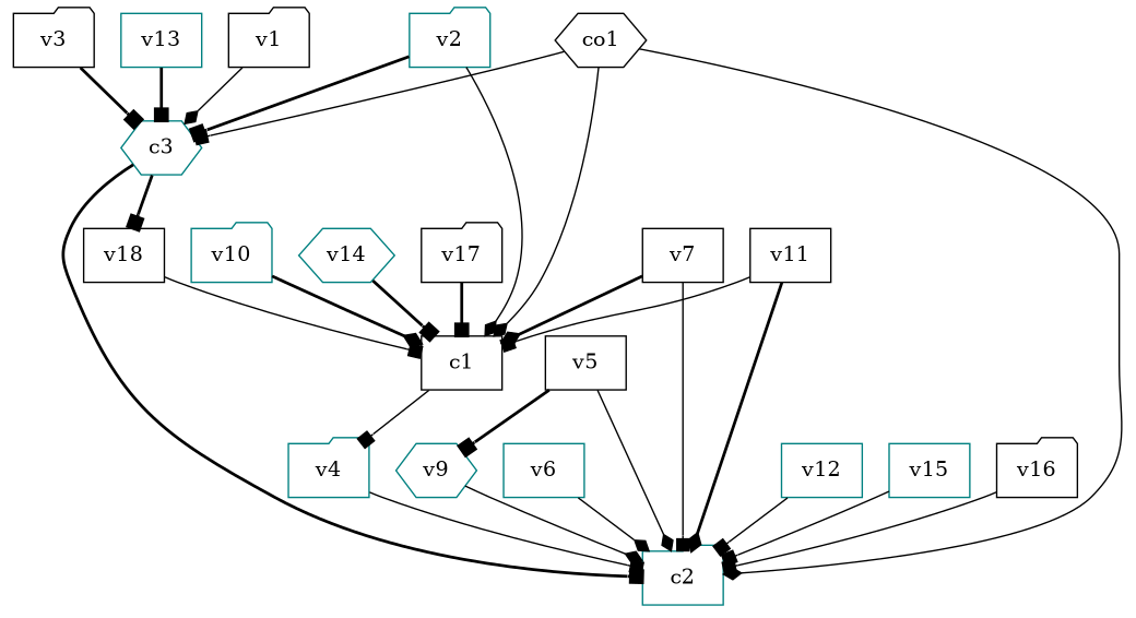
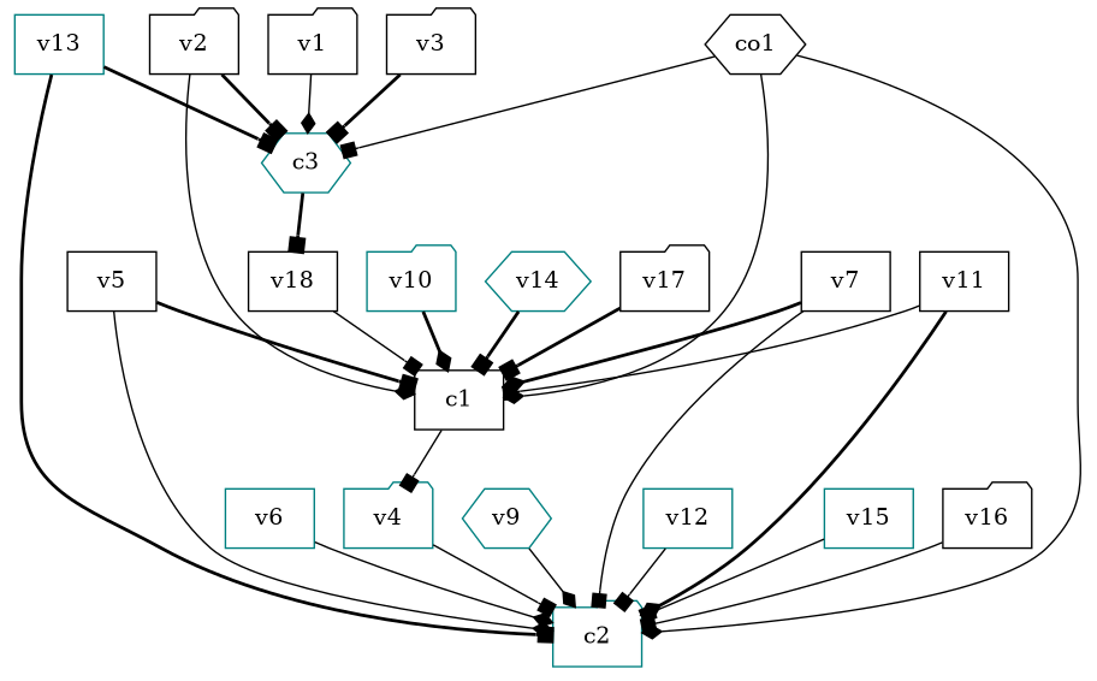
  strict digraph {
    node [color=teal shape=box]
    edge [arrowhead=box style=solid weight=1]
    c1 [color=black]
    v4 [shape=folder]
    c2 [shape=folder]
    c3 [shape=hexagon]
    v18 [color=black]
    v1 [color=black shape=folder]
-   v2 [shape=folder]
+   v2 [color=black shape=folder]
    v3 [color=black shape=folder]
    v5 [color=black]
    v6
    v7 [color=black]
    v9 [shape=hexagon]
    v10 [shape=folder]
    v11 [color=black]
    v12
    v13
    v14 [shape=hexagon]
    v15
    v16 [color=black shape=folder]
    v17 [color=black shape=folder]
    co1 [color=black shape=hexagon]
    c1 -> v4
    v4 -> c2
    c3 -> v18 [style=bold]
    v18 -> c1
    v1 -> c3 [arrowhead=diamond]
    v2 -> c1 [arrowhead=diamond]
    v2 -> c3 [style=bold]
    v3 -> c3 [style=bold]
-   v5 -> v9 [style=bold]
+   v5 -> c1 [style=bold]
    v5 -> c2 [arrowhead=diamond]
    v6 -> c2 [arrowhead=diamond]
    v7 -> c1 [arrowhead=diamond style=bold]
    v7 -> c2
    v9 -> c2 [arrowhead=diamond]
    v10 -> c1 [arrowhead=diamond style=bold]
    v11 -> c1
    v11 -> c2 [arrowhead=diamond style=bold]
    v12 -> c2
-   c3 -> c2 [style=bold]
+   v13 -> c2 [style=bold]
    v13 -> c3 [style=bold]
    v14 -> c1 [style=bold]
    v15 -> c2
    v16 -> c2
    v17 -> c1 [style=bold]
    co1 -> c1 [arrowhead=diamond]
    co1 -> c2 [arrowhead=diamond]
    co1 -> c3
  }
